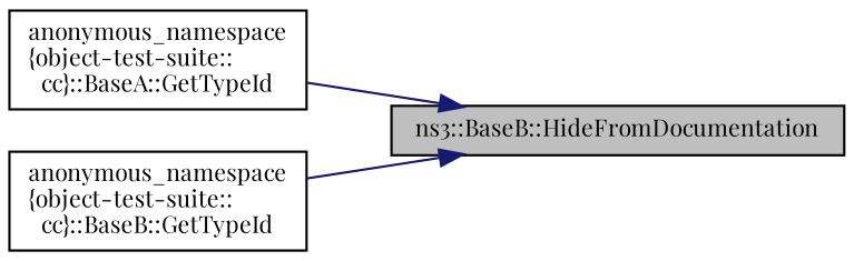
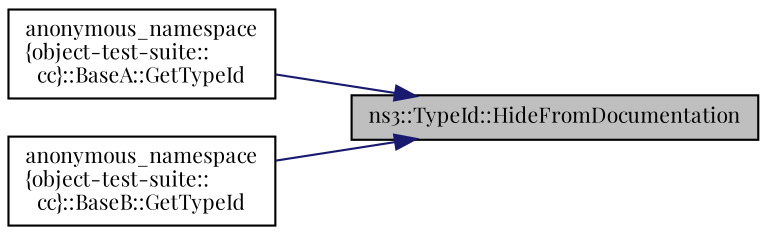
  digraph {
    rankdir=RL
    fontname="Playfair Display"
    node [color=black fillcolor=white fontname="Playfair Display" fontsize=10 shape=record style=filled]
    edge [color=midnightblue dir=back fontname="Playfair Display" fontsize=10 labelfontname=Helvetica labelfontsize=10 style=solid]
-   n1 [fillcolor=grey75 fontcolor=black height=0.2 label="ns3::BaseB::HideFromDocumentation" width=0.4]
+   n1 [fillcolor=grey75 fontcolor=black height=0.2 label="ns3::TypeId::HideFromDocumentation" width=0.4]
    n2 [height=0.2 label="anonymous_namespace\l\{object-test-suite::\lcc\}::BaseA::GetTypeId" width=0.4]
    n3 [height=0.2 label="anonymous_namespace\l\{object-test-suite::\lcc\}::BaseB::GetTypeId" width=0.4]
    n1 -> n2
    n1 -> n3
  }
